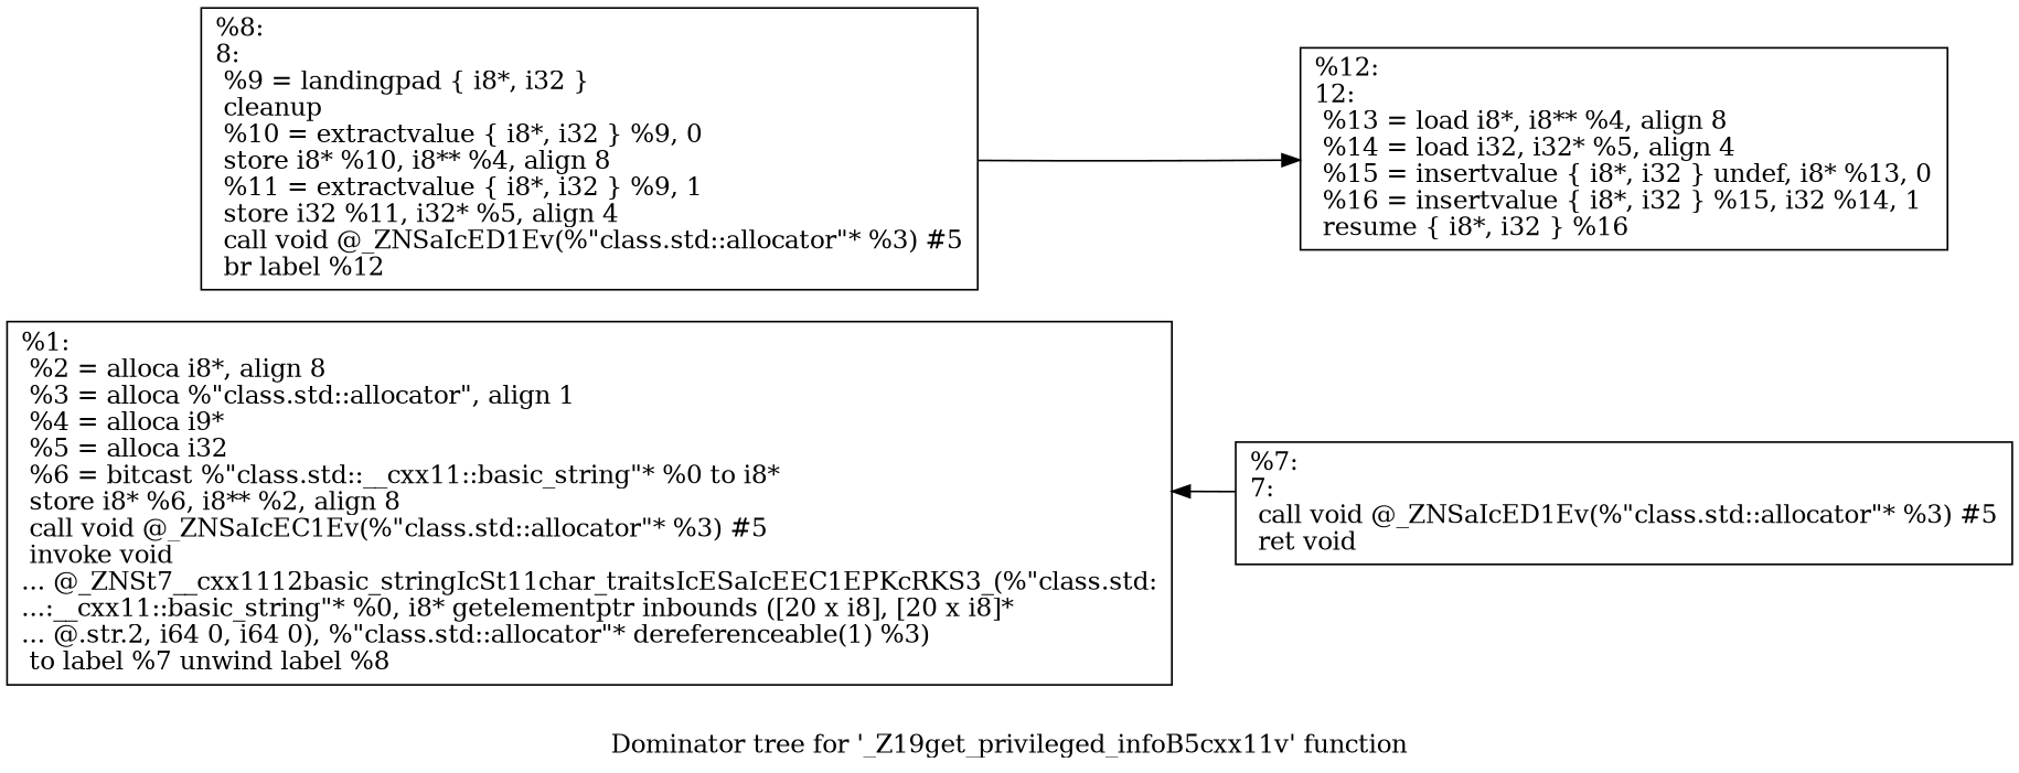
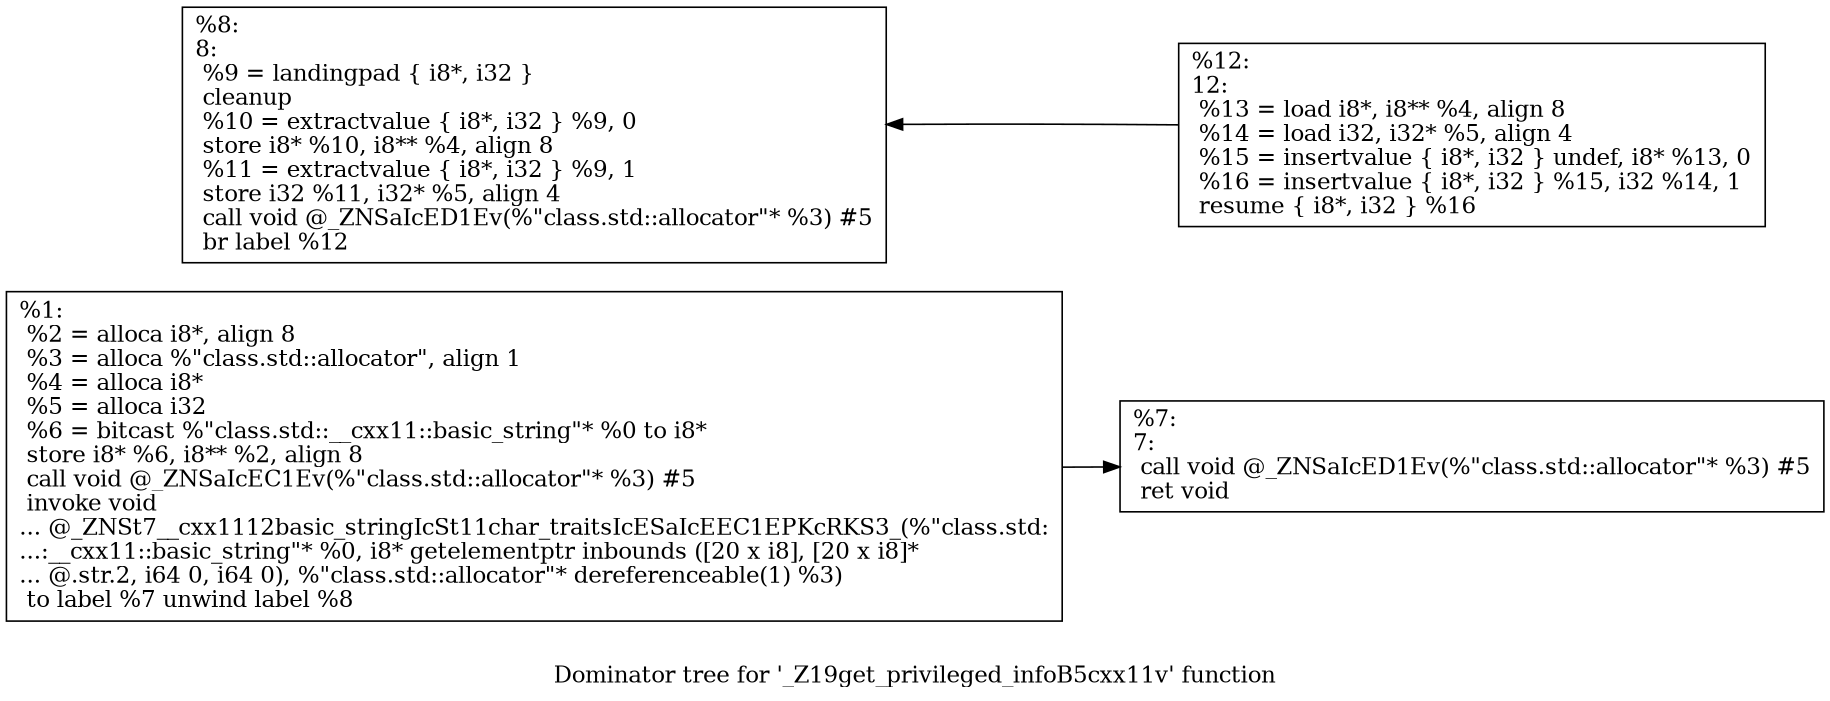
  digraph {
    label="Dominator tree for '_Z19get_privileged_infoB5cxx11v' function"
    rankdir=LR
    node [shape=record]
-   n1 [label="{%1:\l  %2 = alloca i8*, align 8\l  %3 = alloca %\"class.std::allocator\", align 1\l  %4 = alloca i9*\l  %5 = alloca i32\l  %6 = bitcast %\"class.std::__cxx11::basic_string\"* %0 to i8*\l  store i8* %6, i8** %2, align 8\l  call void @_ZNSaIcEC1Ev(%\"class.std::allocator\"* %3) #5\l  invoke void\l... @_ZNSt7__cxx1112basic_stringIcSt11char_traitsIcESaIcEEC1EPKcRKS3_(%\"class.std:\l...:__cxx11::basic_string\"* %0, i8* getelementptr inbounds ([20 x i8], [20 x i8]*\l... @.str.2, i64 0, i64 0), %\"class.std::allocator\"* dereferenceable(1) %3)\l          to label %7 unwind label %8\l}"]
+   n1 [label="{%1:\l  %2 = alloca i8*, align 8\l  %3 = alloca %\"class.std::allocator\", align 1\l  %4 = alloca i8*\l  %5 = alloca i32\l  %6 = bitcast %\"class.std::__cxx11::basic_string\"* %0 to i8*\l  store i8* %6, i8** %2, align 8\l  call void @_ZNSaIcEC1Ev(%\"class.std::allocator\"* %3) #5\l  invoke void\l... @_ZNSt7__cxx1112basic_stringIcSt11char_traitsIcESaIcEEC1EPKcRKS3_(%\"class.std:\l...:__cxx11::basic_string\"* %0, i8* getelementptr inbounds ([20 x i8], [20 x i8]*\l... @.str.2, i64 0, i64 0), %\"class.std::allocator\"* dereferenceable(1) %3)\l          to label %7 unwind label %8\l}"]
    n2 [label="{%7:\l7:                                                \l  call void @_ZNSaIcED1Ev(%\"class.std::allocator\"* %3) #5\l  ret void\l}"]
    n3 [label="{%8:\l8:                                                \l  %9 = landingpad \{ i8*, i32 \}\l          cleanup\l  %10 = extractvalue \{ i8*, i32 \} %9, 0\l  store i8* %10, i8** %4, align 8\l  %11 = extractvalue \{ i8*, i32 \} %9, 1\l  store i32 %11, i32* %5, align 4\l  call void @_ZNSaIcED1Ev(%\"class.std::allocator\"* %3) #5\l  br label %12\l}"]
    n4 [label="{%12:\l12:                                               \l  %13 = load i8*, i8** %4, align 8\l  %14 = load i32, i32* %5, align 4\l  %15 = insertvalue \{ i8*, i32 \} undef, i8* %13, 0\l  %16 = insertvalue \{ i8*, i32 \} %15, i32 %14, 1\l  resume \{ i8*, i32 \} %16\l}"]
-   n2 -> n1
-   n3 -> n4
+   n1 -> n2
+   n4 -> n3
  }
